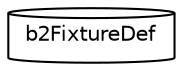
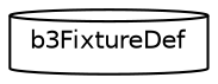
  digraph {
    rankdir=TB
-   n1 [color=black fillcolor=white fontname=Helvetica fontsize=10 height=0.2 label=b2FixtureDef shape=cylinder style=filled width=0.4]
+   n1 [color=black fillcolor=white fontname=Helvetica fontsize=10 height=0.2 label=b3FixtureDef shape=cylinder style=filled width=0.4]
  }
